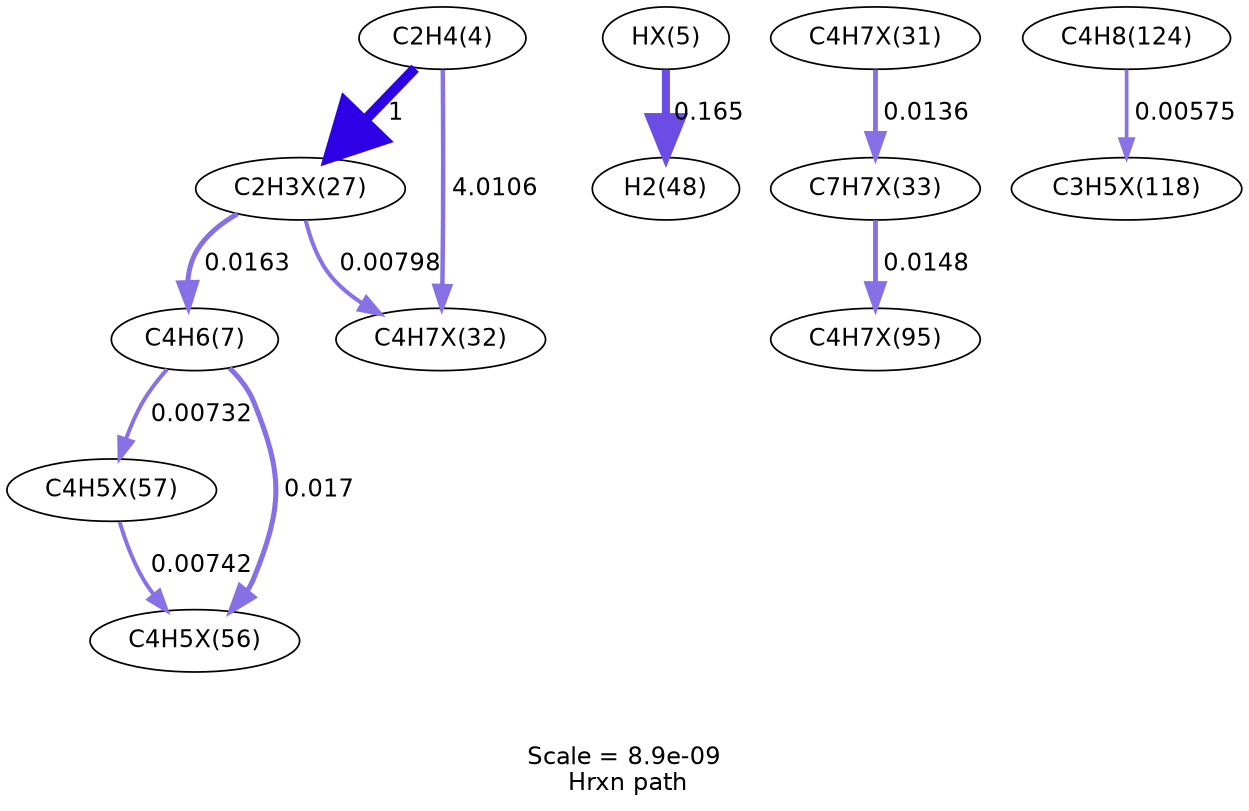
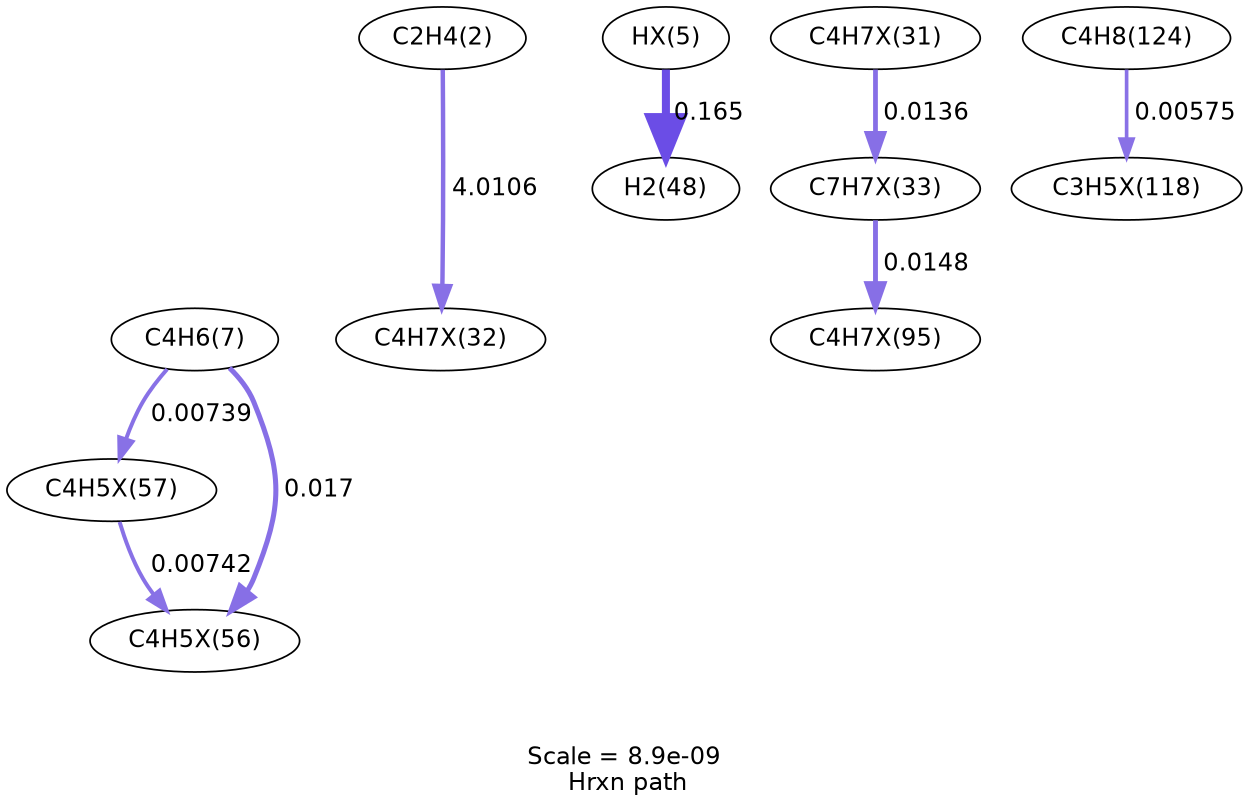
  digraph {
    fontname=Helvetica
    label="Scale = 8.9e-09\l Hrxn path"
    node [fontname=Helvetica]
    edge [arrowsize=1.15 color="0.7, 0.507, 0.9" fontname=Helvetica]
-   n1 [label="C2H4(4)"]
-   n2 [label="C2H3X(27)"]
+   n1 [label="C2H4(2)"]
    n3 [label="C4H7X(32)"]
    n4 [label="HX(5)"]
    n5 [label="H2(48)"]
    n6 [label="C4H6(7)"]
    n7 [label="C4H5X(57)"]
    n8 [label="C4H5X(56)"]
    n9 [label="C4H7X(31)"]
    n10 [label="C7H7X(33)"]
    n11 [label="C4H7X(95)"]
    n12 [label="C4H8(124)"]
    n13 [label="C3H5X(118)"]
-   n1 -> n2 [arrowsize=3 color="0.7, 1.5, 0.9" label=" 1" style="setlinewidth(6)"]
    n1 -> n3 [arrowsize=1.28 color="0.7, 0.511, 0.9" label=" 4.0106" style="setlinewidth(2.57)"]
-   n2 -> n3 [arrowsize=1.18 color="0.7, 0.508, 0.9" label=" 0.00798" style="setlinewidth(2.35)"]
-   n2 -> n6 [arrowsize=1.45 color="0.7, 0.516, 0.9" label=" 0.0163" style="setlinewidth(2.89)"]
    n4 -> n5 [arrowsize=2.32 color="0.7, 0.665, 0.9" label=" 0.165" style="setlinewidth(4.64)"]
-   n6 -> n7 [label=" 0.00732" style="setlinewidth(2.29)"]
+   n6 -> n7 [label=" 0.00739" style="setlinewidth(2.29)"]
    n6 -> n8 [arrowsize=1.46 color="0.7, 0.517, 0.9" label=" 0.017" style="setlinewidth(2.92)"]
    n7 -> n8 [label=" 0.00742" style="setlinewidth(2.3)"]
    n9 -> n10 [arrowsize=1.38 color="0.7, 0.514, 0.9" label=" 0.0136" style="setlinewidth(2.76)"]
    n10 -> n11 [arrowsize=1.41 color="0.7, 0.515, 0.9" label=" 0.0148" style="setlinewidth(2.82)"]
    n12 -> n13 [arrowsize=1.05 color="0.7, 0.506, 0.9" label=" 0.00575" style="setlinewidth(2.1)"]
  }
